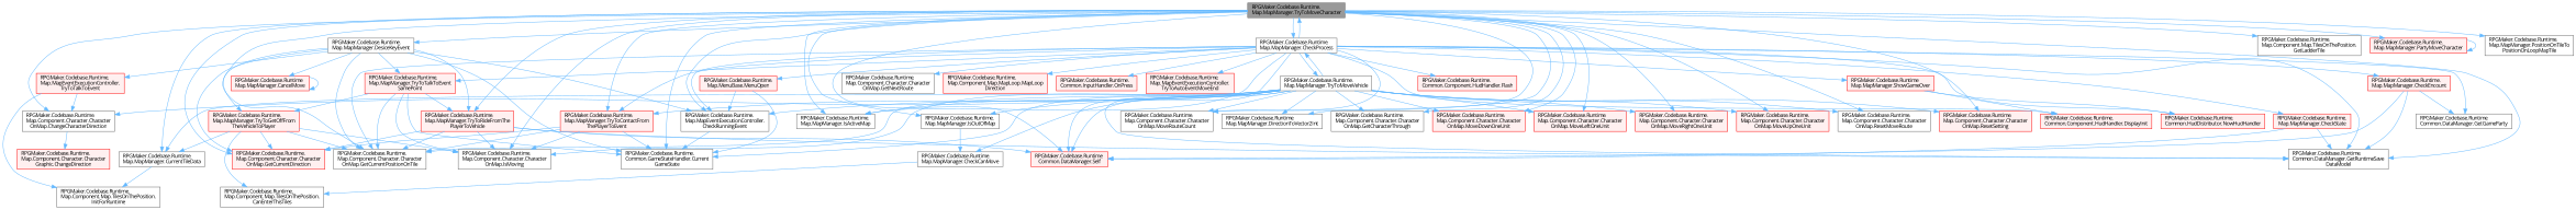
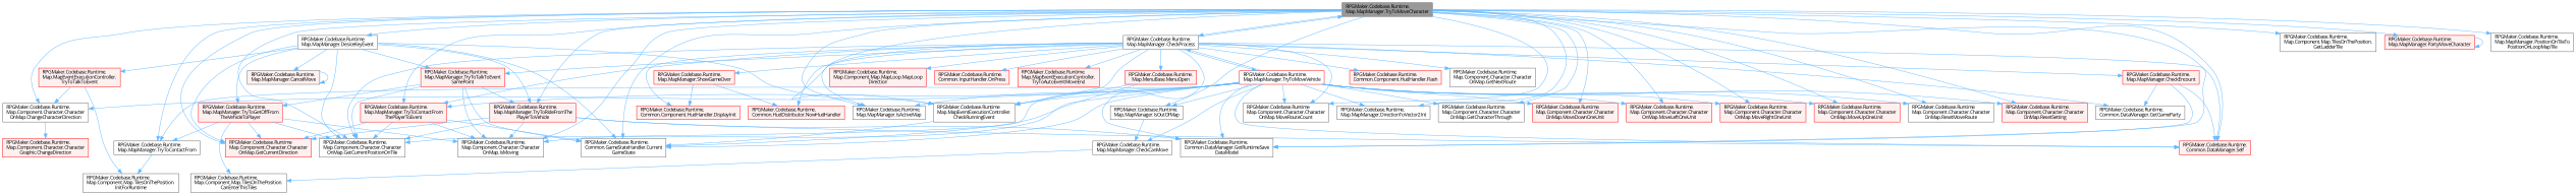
  digraph {
    fontname="Open Sans"
    rankdir=TB
    node [color=red fillcolor="#FFF0F0" fontname="Open Sans" fontsize=10 shape=box style=filled]
    edge [color=steelblue1 fontname="Open Sans" fontsize=10 labelfontname=Helvetica labelfontsize=10 style=solid]
    n1 [color=gray40 fillcolor=grey60 fontcolor=black height=0.2 label="RPGMaker.Codebase.Runtime.\lMap.MapManager.TryToMoveCharacter" width=0.4]
    n2 [color=grey40 fillcolor=white height=0.2 label="RPGMaker.Codebase.Runtime.\lMap.Component.Character.Character\lOnMap.ChangeCharacterDirection" width=0.4]
    n3 [color=grey40 fillcolor=white height=0.2 label="RPGMaker.Codebase.Runtime.\lMap.MapManager.CheckProcess" width=0.4]
    n4 [color=grey40 fillcolor=white height=0.2 label="RPGMaker.Codebase.Runtime.\lCommon.DataManager.GetRuntimeSave\lDataModel" width=0.4]
    n5 [height=0.2 label="RPGMaker.Codebase.Runtime.\lCommon.DataManager.Self" width=0.4]
    n6 [color=grey40 fillcolor=white height=0.2 label="RPGMaker.Codebase.Runtime.\lMap.MapEventExecutionController.\lCheckRunningEvent" width=0.4]
    n7 [color=grey40 fillcolor=white height=0.2 label="RPGMaker.Codebase.Runtime.\lCommon.GameStateHandler.Current\lGameState" width=0.4]
    n8 [color=grey40 fillcolor=white height=0.2 label="RPGMaker.Codebase.Runtime.\lMap.Component.Character.Character\lOnMap.GetCurrentPositionOnTile" width=0.4]
    n9 [color=grey40 fillcolor=white height=0.2 label="RPGMaker.Codebase.Runtime.\lMap.MapManager.IsActiveMap" width=0.4]
    n10 [color=grey40 fillcolor=white height=0.2 label="RPGMaker.Codebase.Runtime.\lMap.Component.Character.Character\lOnMap.MoveRouteCount" width=0.4]
    n11 [height=0.2 label="RPGMaker.Codebase.Runtime.\lMap.MapManager.TryToContactFrom\lThePlayerToEvent" width=0.4]
    n12 [height=0.2 label="RPGMaker.Codebase.Runtime.\lMap.Component.Character.Character\lOnMap.GetCurrentDirection" width=0.4]
    n13 [color=grey40 fillcolor=white height=0.2 label="RPGMaker.Codebase.Runtime.\lMap.Component.Character.Character\lOnMap.IsMoving" width=0.4]
-   n14 [color=grey40 fillcolor=white height=0.2 label="RPGMaker.Codebase.Runtime.\lMap.MapManager.CurrentTileData" width=0.4]
+   n14 [color=grey40 fillcolor=white height=0.2 label="RPGMaker.Codebase.Runtime.\lMap.MapManager.TryToContactFrom" width=0.4]
    n15 [color=grey40 fillcolor=white height=0.2 label="RPGMaker.Codebase.Runtime.\lMap.MapManager.DesiceKeyEvent" width=0.4]
    n16 [height=0.2 label="RPGMaker.Codebase.Runtime.\lMap.MapManager.TryToRideFromThe\lPlayerToVehicle" width=0.4]
    n17 [color=grey40 fillcolor=white height=0.2 label="RPGMaker.Codebase.Runtime.\lMap.MapManager.DirectionToVector2Int" width=0.4]
    n18 [color=grey40 fillcolor=white height=0.2 label="RPGMaker.Codebase.Runtime.\lMap.Component.Character.Character\lOnMap.GetCharacterThrough" width=0.4]
    n19 [color=grey40 fillcolor=white height=0.2 label="RPGMaker.Codebase.Runtime.\lMap.MapManager.IsOutOfMap" width=0.4]
    n20 [height=0.2 label="RPGMaker.Codebase.Runtime.\lMap.Component.Character.Character\lOnMap.MoveDownOneUnit" width=0.4]
    n21 [height=0.2 label="RPGMaker.Codebase.Runtime.\lMap.Component.Character.Character\lOnMap.MoveLeftOneUnit" width=0.4]
    n22 [height=0.2 label="RPGMaker.Codebase.Runtime.\lMap.Component.Character.Character\lOnMap.MoveRightOneUnit" width=0.4]
    n23 [height=0.2 label="RPGMaker.Codebase.Runtime.\lMap.Component.Character.Character\lOnMap.MoveUpOneUnit" width=0.4]
    n24 [color=grey40 fillcolor=white height=0.2 label="RPGMaker.Codebase.Runtime.\lMap.Component.Character.Character\lOnMap.ResetMoveRoute" width=0.4]
    n25 [height=0.2 label="RPGMaker.Codebase.Runtime.\lMap.Component.Character.Character\lOnMap.ResetSetting" width=0.4]
    n26 [color=grey40 fillcolor=white height=0.2 label="RPGMaker.Codebase.Runtime.\lMap.Component.Map.TilesOnThePosition.\lGetLadderTile" width=0.4]
    n27 [height=0.2 label="RPGMaker.Codebase.Runtime.\lMap.MapManager.PartyMoveCharacter" width=0.4]
    n28 [color=grey40 fillcolor=white height=0.2 label="RPGMaker.Codebase.Runtime.\lMap.MapManager.PositionOnTileTo\lPositionOnLoopMapTile" width=0.4]
    n29 [height=0.2 label="RPGMaker.Codebase.Runtime.\lMap.Component.Character.Character\lGraphic.ChangeDirection" width=0.4]
    n30 [color=grey40 fillcolor=white height=0.2 label="RPGMaker.Codebase.Runtime.\lMap.MapManager.CheckCanMove" width=0.4]
    n31 [color=grey40 fillcolor=white height=0.2 label="RPGMaker.Codebase.Runtime.\lMap.Component.Map.TilesOnThePosition.\lCanEnterThisTiles" width=0.4]
    n32 [height=0.2 label="RPGMaker.Codebase.Runtime.\lMap.MapManager.CheckEncount" width=0.4]
    n33 [color=grey40 fillcolor=white height=0.2 label="RPGMaker.Codebase.Runtime.\lCommon.DataManager.GetGameParty" width=0.4]
-   n34 [height=0.2 label="RPGMaker.Codebase.Runtime.\lMap.MapManager.CheckState" width=0.4]
    n35 [height=0.2 label="RPGMaker.Codebase.Runtime.\lCommon.Component.HudHandler.DisplayInit" width=0.4]
    n36 [height=0.2 label="RPGMaker.Codebase.Runtime.\lCommon.Component.HudHandler.Flash" width=0.4]
    n37 [color=grey40 fillcolor=white height=0.2 label="RPGMaker.Codebase.Runtime.\lMap.Component.Character.Character\lOnMap.GetNextRoute" width=0.4]
    n38 [height=0.2 label="RPGMaker.Codebase.Runtime.\lMap.Component.Map.MapLoop.MapLoop\lDirection" width=0.4]
    n39 [height=0.2 label="RPGMaker.Codebase.Runtime.\lMap.MenuBase.MenuOpen" width=0.4]
    n40 [height=0.2 label="RPGMaker.Codebase.Runtime.\lCommon.HudDistributor.NowHudHandler" width=0.4]
    n41 [height=0.2 label="RPGMaker.Codebase.Runtime.\lCommon.InputHandler.OnPress" width=0.4]
    n42 [height=0.2 label="RPGMaker.Codebase.Runtime.\lMap.MapManager.ShowGameOver" width=0.4]
    n43 [height=0.2 label="RPGMaker.Codebase.Runtime.\lMap.MapEventExecutionController.\lTryToAutoEventMoveEnd" width=0.4]
-   n44 [color=grey40 fillcolor=white height=0.2 label="RPGMaker.Codebase.Runtime.\lMap.MapManager.TryToMoveVehicle" width=0.4]
+   n44 [fillcolor=white height=0.2 label="RPGMaker.Codebase.Runtime.\lMap.MapManager.TryToMoveVehicle" width=0.4]
    n45 [height=0.2 label="RPGMaker.Codebase.Runtime.\lMap.MapManager.TryToTalkToEvent\lSamePoint" width=0.4]
    n46 [color=grey40 fillcolor=white height=0.2 label="RPGMaker.Codebase.Runtime.\lMap.Component.Map.TilesOnThePosition.\lInitForRuntime" width=0.4]
-   n47 [height=0.2 label="RPGMaker.Codebase.Runtime.\lMap.MapManager.CancelMove" width=0.4]
+   n47 [color=grey40 height=0.2 label="RPGMaker.Codebase.Runtime.\lMap.MapManager.CancelMove" width=0.4]
    n48 [height=0.2 label="RPGMaker.Codebase.Runtime.\lMap.MapManager.TryToGetOffFrom\lTheVehicleToPlayer" width=0.4]
    n49 [height=0.2 label="RPGMaker.Codebase.Runtime.\lMap.MapEventExecutionController.\lTryToTalkToEvent" width=0.4]
    n1 -> n2
    n1 -> n3
    n1 -> n4
    n1 -> n5
    n1 -> n6
    n1 -> n7
    n1 -> n8
    n1 -> n9
    n1 -> n10
    n1 -> n11
    n1 -> n12
    n1 -> n13
    n1 -> n14
    n1 -> n15
    n1 -> n16
    n1 -> n17
    n1 -> n18
    n1 -> n19
    n1 -> n20
    n1 -> n21
    n1 -> n22
    n1 -> n23
    n1 -> n24
    n1 -> n25
    n1 -> n26
    n1 -> n27
    n1 -> n28
    n2 -> n29
    n3 -> n1
    n3 -> n4
    n3 -> n5
    n3 -> n6
    n3 -> n8
    n3 -> n9
    n3 -> n10
    n3 -> n11
    n3 -> n32
    n3 -> n33
-   n3 -> n34
    n3 -> n35
    n3 -> n36
    n3 -> n37
    n3 -> n38
    n3 -> n39
    n3 -> n40
    n3 -> n41
    n3 -> n42
    n3 -> n43
    n3 -> n44
    n3 -> n45
    n6 -> n7
    n11 -> n7
    n11 -> n8
    n11 -> n12
    n11 -> n13
    n14 -> n46
    n15 -> n6
    n15 -> n7
    n15 -> n8
    n15 -> n12
    n15 -> n16
    n15 -> n45
    n15 -> n47
    n15 -> n48
    n15 -> n49
    n16 -> n4
    n16 -> n5
    n16 -> n8
    n16 -> n12
    n16 -> n13
    n19 -> n30
    n27 -> n27
    n30 -> n31
    n32 -> n4
    n32 -> n5
    n32 -> n33
-   n34 -> n4
-   n34 -> n5
    n39 -> n6
    n39 -> n7
    n42 -> n35
    n42 -> n40
    n44 -> n2
    n44 -> n3
    n44 -> n4
    n44 -> n5
    n44 -> n6
    n44 -> n7
    n44 -> n8
    n44 -> n9
    n44 -> n10
    n44 -> n11
    n44 -> n13
    n44 -> n14
    n44 -> n17
    n44 -> n18
    n44 -> n19
    n44 -> n20
    n44 -> n21
    n44 -> n22
    n44 -> n23
    n44 -> n24
    n44 -> n25
    n44 -> n30
    n45 -> n7
    n45 -> n8
    n45 -> n13
    n45 -> n16
    n45 -> n48
    n47 -> n47
    n48 -> n8
    n48 -> n12
    n48 -> n13
    n48 -> n14
    n48 -> n31
    n49 -> n2
    n49 -> n46
  }
